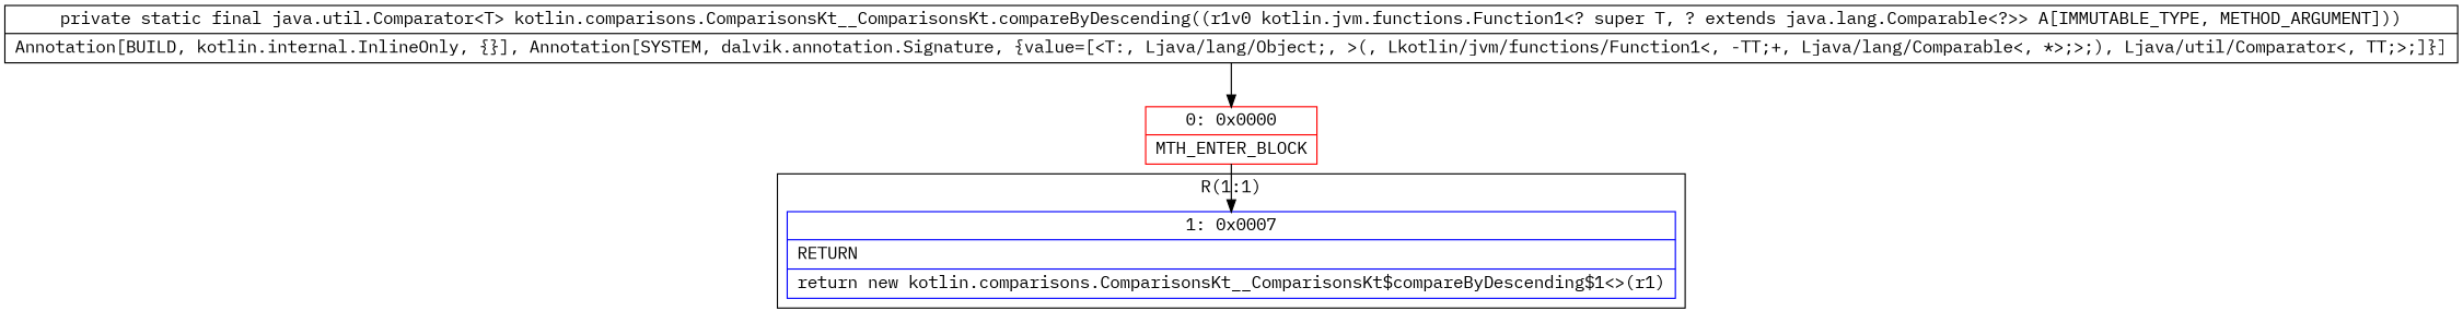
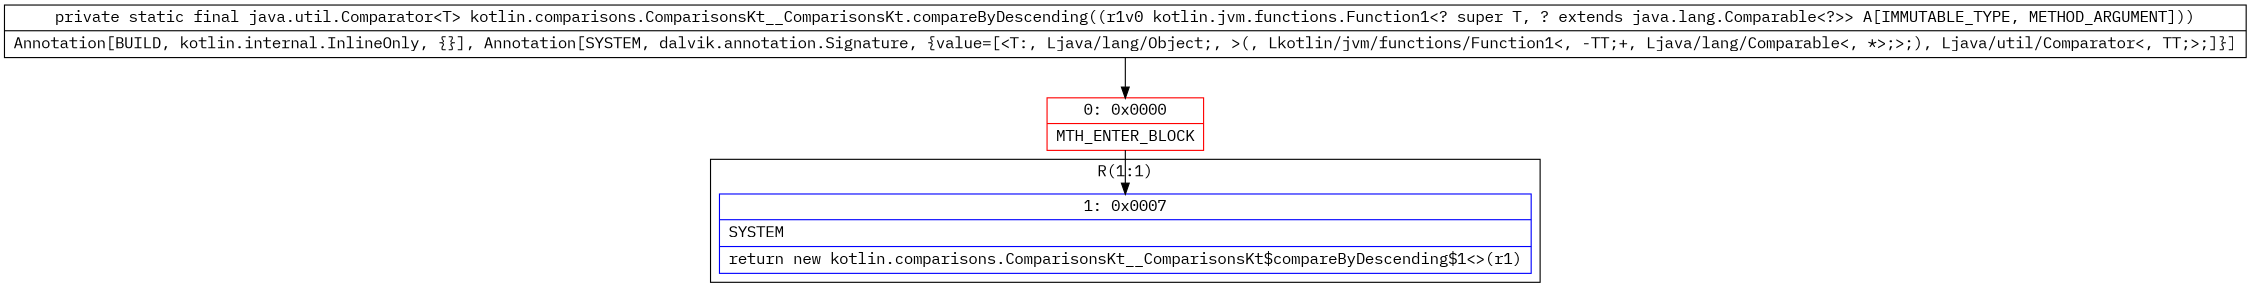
  digraph {
    fontname="IBM Plex Mono"
    node [shape=record fontname="IBM Plex Mono"]
    edge [fontname="IBM Plex Mono"]
-   n1 [color=blue label="{1\:\ 0x0007|RETURN\l|return new kotlin.comparisons.ComparisonsKt__ComparisonsKt$compareByDescending$1\<\>(r1)\l}"]
+   n1 [color=blue label="{1\:\ 0x0007|SYSTEM\l|return new kotlin.comparisons.ComparisonsKt__ComparisonsKt$compareByDescending$1\<\>(r1)\l}"]
    n2 [color=red label="{0\:\ 0x0000|MTH_ENTER_BLOCK\l}"]
    n3 [label="{private static final java.util.Comparator\<T\> kotlin.comparisons.ComparisonsKt__ComparisonsKt.compareByDescending((r1v0 kotlin.jvm.functions.Function1\<? super T, ? extends java.lang.Comparable\<?\>\> A[IMMUTABLE_TYPE, METHOD_ARGUMENT]))  | Annotation[BUILD, kotlin.internal.InlineOnly, \{\}], Annotation[SYSTEM, dalvik.annotation.Signature, \{value=[\<T:, Ljava\/lang\/Object;, \>(, Lkotlin\/jvm\/functions\/Function1\<, \-TT;+, Ljava\/lang\/Comparable\<, *\>;\>;), Ljava\/util\/Comparator\<, TT;\>;]\}]\l}"]
    subgraph cluster_1 {
      label="R(1:1)"
      n1
    }
    n2 -> n1
    n3 -> n2
  }
